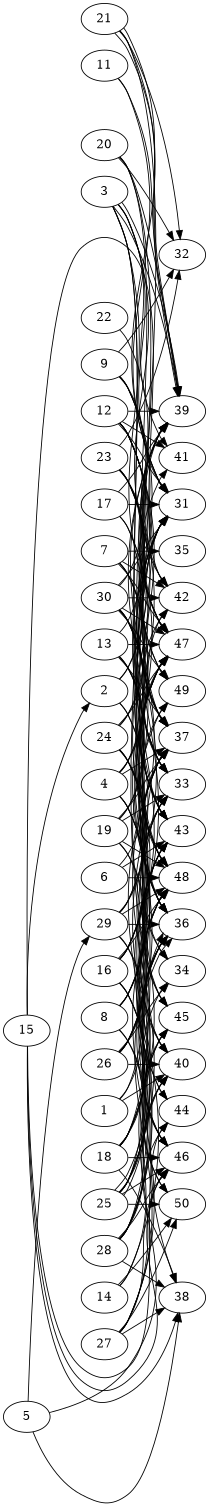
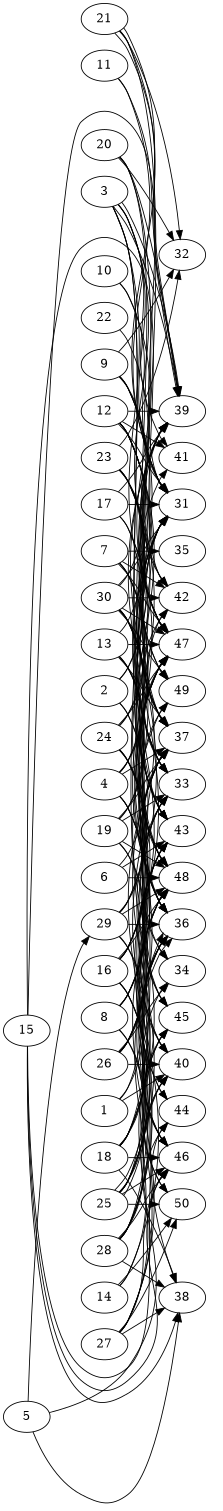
  digraph {
    rankdir=LR
    node [alpha=0.14]
    1 [alpha=0.16 expect_size=47518720]
    31 [alpha=0.05 expect_size=30437376]
    36 [expect_size=32837632]
    40 [alpha=0.02 expect_size=7708672]
    2 [alpha=0.06 expect_size=42281984]
    39 [alpha=0.11 expect_size=33694720]
    45 [alpha=0.07 expect_size=22637568]
    3 [expect_size=33244160]
    41 [alpha=0.00 expect_size=15491072]
    42 [alpha=0.05 expect_size=26994688]
    43 [alpha=0.01 expect_size=50435072]
    47 [expect_size=12161024]
    48 [alpha=0.08 expect_size=14627840]
    4 [alpha=0.15 expect_size=16891904]
    37 [alpha=0.01 expect_size=46802944]
    44 [alpha=0.19 expect_size=14269440]
    46 [alpha=0.00 expect_size=27184128]
    5 [expect_size=44699648]
    38 [alpha=0.17 expect_size=28044288]
    29 [alpha=0.09 expect_size=29826048]
    6 [alpha=0.02 expect_size=47546368]
    7 [alpha=0.13 expect_size=23650304]
    33 [alpha=0.05 expect_size=36826112]
    35 [alpha=0.02 expect_size=14925824]
    8 [alpha=0.08 expect_size=15188992]
    50 [alpha=0.02 expect_size=32901120]
    9 [alpha=0.01 expect_size=43569152]
    32 [alpha=0.10 expect_size=25531392]
+   10 [alpha=0.09 expect_size=23462912]
    11 [alpha=0.00 expect_size=22379520]
    12 [alpha=0.03 expect_size=13458432]
    49 [alpha=0.13 expect_size=8051712]
    13 [alpha=0.11 expect_size=28072960]
    14 [alpha=0.10 expect_size=15008768]
    15 [expect_size=51260416]
    16 [alpha=0.15 expect_size=36678656]
    17 [alpha=0.00 expect_size=42302464]
    18 [alpha=0.10 expect_size=25895936]
    19 [expect_size=45710336]
    34 [alpha=0.04 expect_size=45135872]
    20 [alpha=0.07 expect_size=47558656]
    21 [alpha=0.18 expect_size=21671936]
    22 [alpha=0.05 expect_size=22322176]
    23 [alpha=0.04 expect_size=30072832]
    24 [alpha=0.07 expect_size=7983104]
    25 [alpha=0.08 expect_size=31243264]
    26 [alpha=0.06 expect_size=17270784]
    27 [alpha=0.12 expect_size=6534144]
    28 [alpha=0.02 expect_size=6836224]
    30 [alpha=0.03 expect_size=14503936]
    1 -> 31
    1 -> 36
    1 -> 40
    2 -> 31
    2 -> 36
    2 -> 39
    2 -> 45
    3 -> 31
    3 -> 39
    3 -> 39
    3 -> 41
    3 -> 42
    3 -> 43
    3 -> 47
    3 -> 48
    4 -> 31
    4 -> 40
    4 -> 41
    4 -> 47
    4 -> 37
    4 -> 44
    4 -> 46
    5 -> 40
    5 -> 38
    5 -> 29
    29 -> 36
    29 -> 40
    29 -> 39
    29 -> 47
    29 -> 48
    29 -> 46
    29 -> 33
    6 -> 43
    6 -> 48
    6 -> 37
    7 -> 42
    7 -> 47
    7 -> 48
    7 -> 37
    7 -> 33
    7 -> 35
    8 -> 43
    8 -> 47
    8 -> 37
    8 -> 46
    8 -> 33
    8 -> 50
    9 -> 31
    9 -> 47
    9 -> 37
    9 -> 33
    9 -> 32
+   10 -> 31
+   10 -> 47
    11 -> 31
    11 -> 39
    12 -> 31
    12 -> 39
    12 -> 41
    12 -> 43
    12 -> 48
    12 -> 37
    12 -> 33
    12 -> 49
    13 -> 39
    13 -> 43
    13 -> 47
    13 -> 48
    13 -> 37
    13 -> 33
    14 -> 45
    14 -> 37
    14 -> 50
-   15 -> 2
+   15 -> 31
    15 -> 42
    15 -> 44
    15 -> 46
    15 -> 38
    16 -> 31
    16 -> 39
    16 -> 47
    16 -> 48
    16 -> 37
    16 -> 46
    16 -> 38
    16 -> 50
    17 -> 31
    17 -> 36
    17 -> 39
    17 -> 43
    18 -> 36
    18 -> 39
    18 -> 45
    18 -> 43
    18 -> 46
    18 -> 38
    18 -> 33
    18 -> 49
    19 -> 45
    19 -> 47
    19 -> 48
    19 -> 37
    19 -> 33
    19 -> 49
    19 -> 34
    20 -> 36
    20 -> 39
    20 -> 37
    20 -> 32
    21 -> 31
    21 -> 39
    21 -> 39
    21 -> 45
    21 -> 32
    22 -> 47
    23 -> 36
    23 -> 42
    23 -> 43
    23 -> 47
    23 -> 32
    23 -> 49
    24 -> 31
    24 -> 36
    24 -> 42
    24 -> 47
    24 -> 48
    24 -> 44
    24 -> 34
    25 -> 36
    25 -> 36
    25 -> 40
    25 -> 42
    25 -> 43
    25 -> 48
    25 -> 37
    25 -> 46
    25 -> 50
    25 -> 34
    26 -> 36
    26 -> 40
    26 -> 43
    26 -> 47
    26 -> 48
    26 -> 33
    26 -> 34
    27 -> 36
    27 -> 45
    27 -> 48
    27 -> 46
    27 -> 38
    27 -> 50
    28 -> 31
    28 -> 36
    28 -> 40
    28 -> 43
    28 -> 48
    28 -> 44
    28 -> 46
    28 -> 38
    30 -> 31
    30 -> 36
    30 -> 40
    30 -> 39
    30 -> 42
    30 -> 43
    30 -> 47
    30 -> 37
    30 -> 33
    30 -> 49
  }
